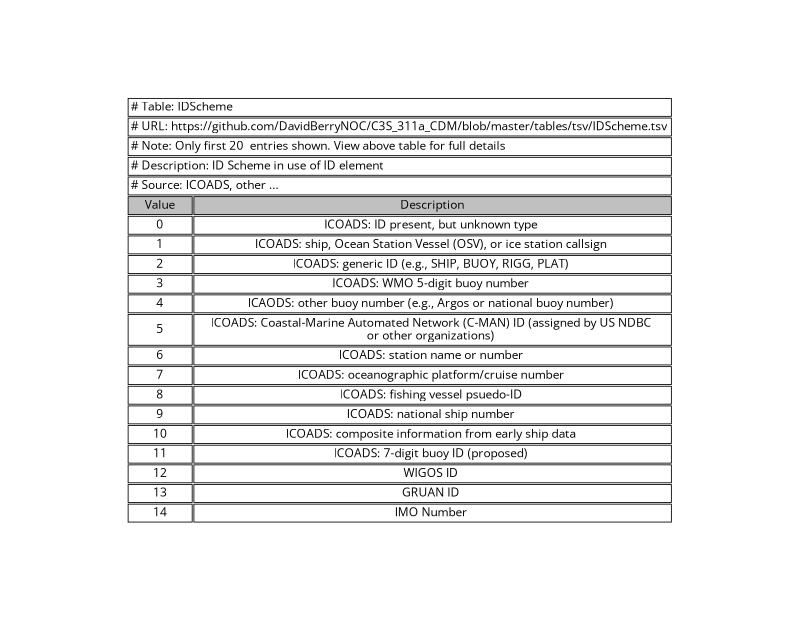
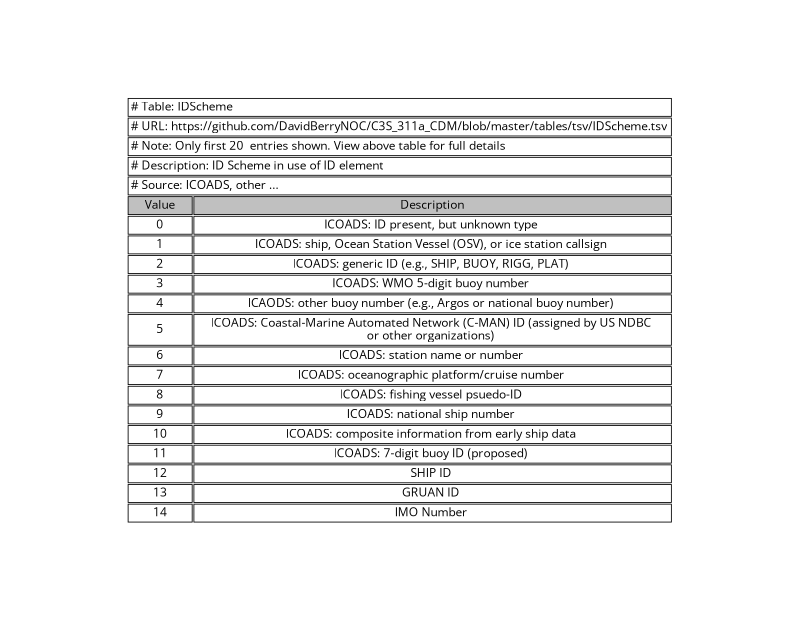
  digraph {
    fontname="Open Sans"
-   n1 [color=white label=<<TABLE BORDER="0" CELLBORDER="1" CELLSPACING="2" COLOR="BLACK"> <TR><TD COLSPAN="2" ALIGN="left" PORT="head"># Table: IDScheme</TD></TR> <TR><TD COLSPAN="2" ALIGN="left"># URL: https://github.com/DavidBerryNOC/C3S_311a_CDM/blob/master/tables/tsv/IDScheme.tsv</TD></TR> <TR><TD COLSPAN="2" ALIGN="left"># Note: Only first 20  entries shown. View above table for full details</TD></TR> <TR><TD ALIGN="left" COLSPAN="2"># Description: ID Scheme in use of ID element</TD></TR> <TR><TD ALIGN="left" COLSPAN="2"># Source: ICOADS, other ...</TD></TR> <TR><TD BGCOLOR="GRAY">Value</TD><TD BGCOLOR="GRAY">Description</TD></TR> <TR><TD>0</TD><TD>ICOADS: ID present, but unknown type </TD></TR> <TR><TD>1</TD><TD>ICOADS: ship, Ocean Station Vessel (OSV), or ice station callsign <BR/></TD></TR> <TR><TD>2</TD><TD>ICOADS: generic ID (e.g., SHIP, BUOY, RIGG, PLAT) </TD></TR> <TR><TD>3</TD><TD>ICOADS: WMO 5-digit buoy number </TD></TR> <TR><TD>4</TD><TD>ICAODS: other buoy number (e.g., Argos or national buoy number) <BR/></TD></TR> <TR><TD>5</TD><TD>ICOADS: Coastal-Marine Automated Network (C-MAN) ID (assigned by US NDBC <BR/>or other organizations) </TD></TR> <TR><TD>6</TD><TD>ICOADS: station name or number </TD></TR> <TR><TD>7</TD><TD>ICOADS: oceanographic platform/cruise number </TD></TR> <TR><TD>8</TD><TD>ICOADS: fishing vessel psuedo-ID </TD></TR> <TR><TD>9</TD><TD>ICOADS: national ship number </TD></TR> <TR><TD>10</TD><TD>ICOADS: composite information from early ship data </TD></TR> <TR><TD>11</TD><TD>ICOADS: 7-digit buoy ID (proposed) </TD></TR> <TR><TD>12</TD><TD>WIGOS ID </TD></TR> <TR><TD>13</TD><TD>GRUAN ID </TD></TR> <TR><TD>14</TD><TD>IMO Number </TD></TR> </TABLE>> fontname="Open Sans"]
+   n1 [color=white label=<<TABLE BORDER="0" CELLBORDER="1" CELLSPACING="2" COLOR="BLACK"> <TR><TD COLSPAN="2" ALIGN="left" PORT="head"># Table: IDScheme</TD></TR> <TR><TD COLSPAN="2" ALIGN="left"># URL: https://github.com/DavidBerryNOC/C3S_311a_CDM/blob/master/tables/tsv/IDScheme.tsv</TD></TR> <TR><TD COLSPAN="2" ALIGN="left"># Note: Only first 20  entries shown. View above table for full details</TD></TR> <TR><TD ALIGN="left" COLSPAN="2"># Description: ID Scheme in use of ID element</TD></TR> <TR><TD ALIGN="left" COLSPAN="2"># Source: ICOADS, other ...</TD></TR> <TR><TD BGCOLOR="GRAY">Value</TD><TD BGCOLOR="GRAY">Description</TD></TR> <TR><TD>0</TD><TD>ICOADS: ID present, but unknown type </TD></TR> <TR><TD>1</TD><TD>ICOADS: ship, Ocean Station Vessel (OSV), or ice station callsign <BR/></TD></TR> <TR><TD>2</TD><TD>ICOADS: generic ID (e.g., SHIP, BUOY, RIGG, PLAT) </TD></TR> <TR><TD>3</TD><TD>ICOADS: WMO 5-digit buoy number </TD></TR> <TR><TD>4</TD><TD>ICAODS: other buoy number (e.g., Argos or national buoy number) <BR/></TD></TR> <TR><TD>5</TD><TD>ICOADS: Coastal-Marine Automated Network (C-MAN) ID (assigned by US NDBC <BR/>or other organizations) </TD></TR> <TR><TD>6</TD><TD>ICOADS: station name or number </TD></TR> <TR><TD>7</TD><TD>ICOADS: oceanographic platform/cruise number </TD></TR> <TR><TD>8</TD><TD>ICOADS: fishing vessel psuedo-ID </TD></TR> <TR><TD>9</TD><TD>ICOADS: national ship number </TD></TR> <TR><TD>10</TD><TD>ICOADS: composite information from early ship data </TD></TR> <TR><TD>11</TD><TD>ICOADS: 7-digit buoy ID (proposed) </TD></TR> <TR><TD>12</TD><TD>SHIP ID </TD></TR> <TR><TD>13</TD><TD>GRUAN ID </TD></TR> <TR><TD>14</TD><TD>IMO Number </TD></TR> </TABLE>> fontname="Open Sans"]
  }
